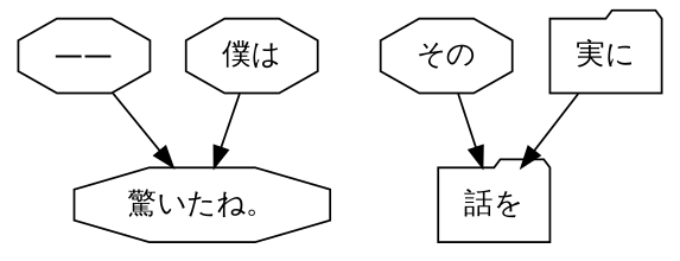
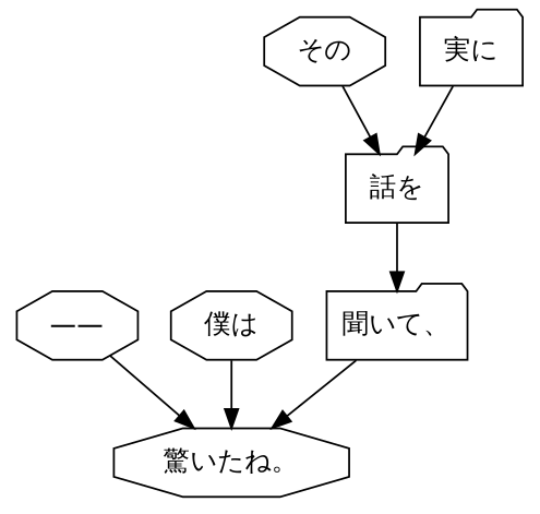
  digraph {
    node [shape=octagon]
    n1 [label="——"]
    n2 [label="驚いたね。"]
    n3 [label="僕は"]
    n4 [label="その"]
    n5 [label="話を" shape=folder]
+   n6 [label="聞いて、" shape=folder]
    n7 [label="実に" shape=folder]
    n1 -> n2
    n3 -> n2
    n4 -> n5
+   n5 -> n6
+   n6 -> n2
    n7 -> n5
  }
